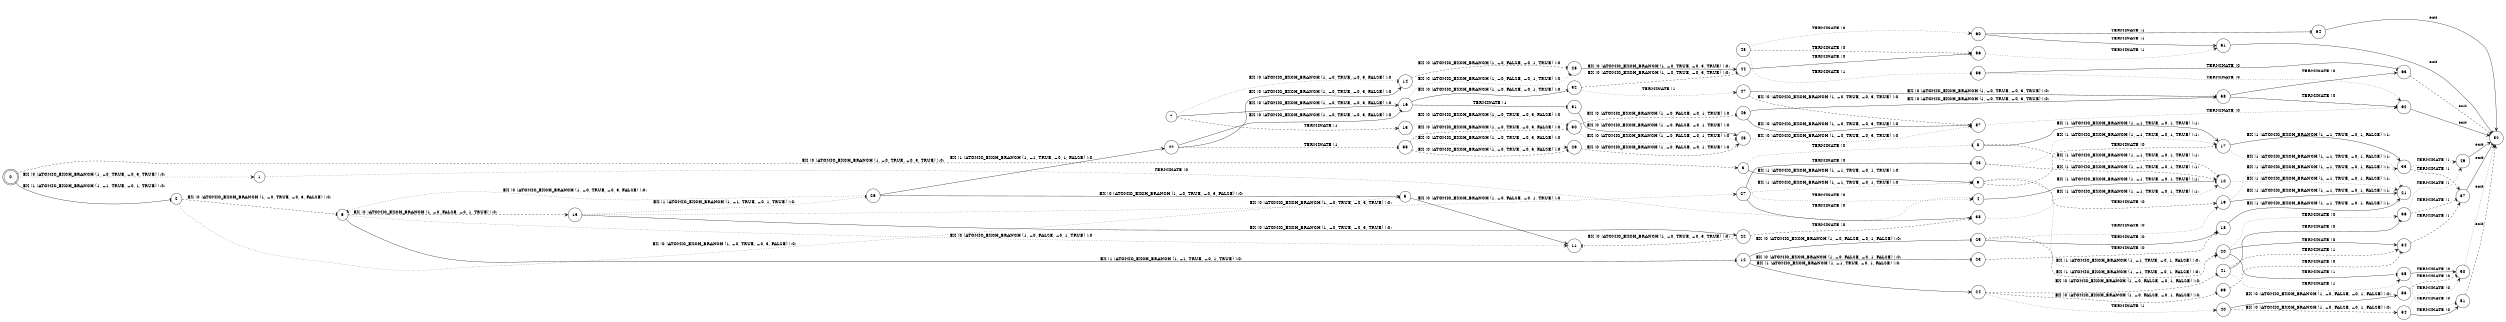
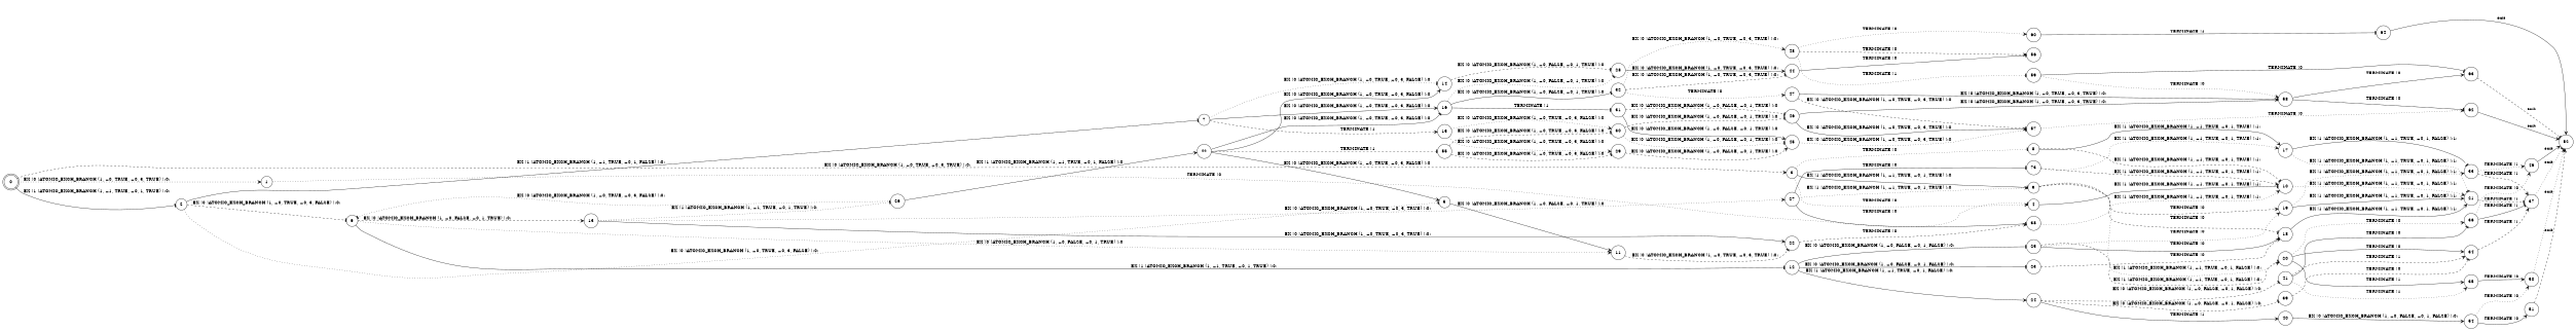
  digraph {
    rankdir=LR
    node [shape=circle]
    edge [arrowhead=vee style=solid]
    0 [peripheries=2]
    1
    2
    3
    4
    5
    6
    7
    8
    9
    10
    11
    12
    13
    14
    15
    16
    17
    18
    19
    20
    21
    22
    23
    24
    25
    26
    27
    28
    29
    30
    31
    32
    33
    34
    35
    36
    37
    38
    39
    40
    41
    42
-   43
+   43 [label=73]
    44
    45
    46
    47
    48
    49
    50
    51
    52
-   53
    54
    55
    56
    57
    58
    59
    60
-   61
    62
    63
    64
    0 -> 1 [label="EX !0 !ATOMIC_EXCH_BRANCH (1, +0, TRUE, +0, 3, TRUE) !:0:" style=dotted]
    0 -> 2 [arrowhead=tee label="EX !1 !ATOMIC_EXCH_BRANCH (1, +1, TRUE, +0, 1, TRUE) !:0:"]
    0 -> 3 [label="EX !0 !ATOMIC_EXCH_BRANCH (1, +0, TRUE, +0, 3, TRUE) !:0:" style=dashed]
    1 -> 4 [arrowhead=tee label="TERMINATE !0" style=dotted]
    2 -> 5 [arrowhead=tee label="EX !0 !ATOMIC_EXCH_BRANCH (1, +0, TRUE, +0, 3, FALSE) !:0:" style=dotted]
    2 -> 6 [arrowhead=tee label="EX !0 !ATOMIC_EXCH_BRANCH (1, +0, TRUE, +0, 3, FALSE) !:0:" style=dashed]
+   2 -> 7 [arrowhead=tee label="EX !1 !ATOMIC_EXCH_BRANCH (1, +1, TRUE, +0, 1, FALSE) !:0:"]
    3 -> 4 [label="TERMINATE !0" style=dotted]
    3 -> 8 [arrowhead=tee label="TERMINATE !0" style=dotted]
    3 -> 9 [arrowhead=tee label="EX !1 !ATOMIC_EXCH_BRANCH (1, +1, TRUE, +0, 1, TRUE) !:0:"]
    4 -> 10 [arrowhead=tee label="EX !1 !ATOMIC_EXCH_BRANCH (1, +1, TRUE, +0, 1, TRUE) !:1:"]
    5 -> 11 [label="EX !0 !ATOMIC_EXCH_BRANCH (1, +0, FALSE, +0, 1, TRUE) !:0:"]
    6 -> 11 [label="EX !0 !ATOMIC_EXCH_BRANCH (1, +0, FALSE, +0, 1, TRUE) !:0:" style=dotted]
    6 -> 12 [arrowhead=tee label="EX !1 !ATOMIC_EXCH_BRANCH (1, +1, TRUE, +0, 1, TRUE) !:0:"]
    6 -> 13 [label="EX !0 !ATOMIC_EXCH_BRANCH (1, +0, FALSE, +0, 1, TRUE) !:0:" style=dashed]
    7 -> 14 [arrowhead=tee label="EX !0 !ATOMIC_EXCH_BRANCH (1, +0, TRUE, +0, 3, FALSE) !:0:" style=dotted]
    7 -> 15 [label="TERMINATE !1" style=dashed]
    7 -> 16 [label="EX !0 !ATOMIC_EXCH_BRANCH (1, +0, TRUE, +0, 3, FALSE) !:0:"]
    8 -> 10 [arrowhead=tee label="EX !1 !ATOMIC_EXCH_BRANCH (1, +1, TRUE, +0, 1, TRUE) !:1:" style=dashed]
    8 -> 17 [label="EX !1 !ATOMIC_EXCH_BRANCH (1, +1, TRUE, +0, 1, TRUE) !:1:"]
-   9 -> 17 [arrowhead=tee label="TERMINATE !0" style=dashed]
+   9 -> 18 [arrowhead=tee label="TERMINATE !0" style=dashed]
    9 -> 19 [label="TERMINATE !0" style=dashed]
    9 -> 20 [label="EX !1 !ATOMIC_EXCH_BRANCH (1, +1, TRUE, +0, 1, FALSE) !:0:" style=dotted]
    10 -> 21 [label="EX !1 !ATOMIC_EXCH_BRANCH (1, +1, TRUE, +0, 1, FALSE) !:1:" style=dotted]
-   22 -> 11 [arrowhead=tee label="EX !0 !ATOMIC_EXCH_BRANCH (1, +0, TRUE, +0, 3, TRUE) !:0:" style=dashed]
+   11 -> 22 [arrowhead=tee label="EX !0 !ATOMIC_EXCH_BRANCH (1, +0, TRUE, +0, 3, TRUE) !:0:" style=dashed]
    12 -> 23 [arrowhead=tee label="EX !0 !ATOMIC_EXCH_BRANCH (1, +0, FALSE, +0, 1, FALSE) !:0:"]
    12 -> 24 [label="EX !1 !ATOMIC_EXCH_BRANCH (1, +1, TRUE, +0, 1, FALSE) !:0:"]
    12 -> 25 [arrowhead=tee label="EX !0 !ATOMIC_EXCH_BRANCH (1, +0, FALSE, +0, 1, FALSE) !:0:"]
    13 -> 22 [label="EX !0 !ATOMIC_EXCH_BRANCH (1, +0, TRUE, +0, 3, TRUE) !:0:"]
    13 -> 26 [arrowhead=tee label="EX !1 !ATOMIC_EXCH_BRANCH (1, +1, TRUE, +0, 1, TRUE) !:0:" style=dotted]
    13 -> 27 [label="EX !0 !ATOMIC_EXCH_BRANCH (1, +0, TRUE, +0, 3, TRUE) !:0:" style=dotted]
    14 -> 28 [arrowhead=tee label="EX !0 !ATOMIC_EXCH_BRANCH (1, +0, FALSE, +0, 1, TRUE) !:0:" style=dashed]
    15 -> 29 [label="EX !0 !ATOMIC_EXCH_BRANCH (1, +0, TRUE, +0, 3, FALSE) !:0:" style=dotted]
-   15 -> 30 [arrowhead=tee label="EX !0 !ATOMIC_EXCH_BRANCH (1, +0, TRUE, +0, 3, FALSE) !:0:" style=dotted]
+   15 -> 30 [label="EX !0 !ATOMIC_EXCH_BRANCH (1, +0, TRUE, +0, 3, FALSE) !:0:" style=dotted]
    16 -> 28 [arrowhead=tee label="EX !0 !ATOMIC_EXCH_BRANCH (1, +0, FALSE, +0, 1, TRUE) !:0:" style=dotted]
    16 -> 31 [arrowhead=tee label="TERMINATE !1"]
    16 -> 32 [arrowhead=tee label="EX !0 !ATOMIC_EXCH_BRANCH (1, +0, FALSE, +0, 1, TRUE) !:0:"]
    17 -> 21 [arrowhead=tee label="EX !1 !ATOMIC_EXCH_BRANCH (1, +1, TRUE, +0, 1, FALSE) !:1:" style=dotted]
-   17 -> 33 [label="EX !1 !ATOMIC_EXCH_BRANCH (1, +1, TRUE, +0, 1, FALSE) !:1:"]
+   17 -> 33 [arrowhead=tee label="EX !1 !ATOMIC_EXCH_BRANCH (1, +1, TRUE, +0, 1, FALSE) !:1:"]
    18 -> 21 [label="EX !1 !ATOMIC_EXCH_BRANCH (1, +1, TRUE, +0, 1, FALSE) !:1:"]
    19 -> 21 [label="EX !1 !ATOMIC_EXCH_BRANCH (1, +1, TRUE, +0, 1, FALSE) !:1:"]
    19 -> 33 [label="EX !1 !ATOMIC_EXCH_BRANCH (1, +1, TRUE, +0, 1, FALSE) !:1:" style=dotted]
    20 -> 34 [label="TERMINATE !0"]
-   20 -> 35 [arrowhead=tee label="TERMINATE !1"]
+   20 -> 35 [label="TERMINATE !1"]
    20 -> 36 [label="TERMINATE !0" style=dotted]
+   21 -> 37 [arrowhead=tee label="TERMINATE !1" style=dashed]
    22 -> 38 [label="TERMINATE !0" style=dashed]
    23 -> 18 [label="TERMINATE !0" style=dashed]
    24 -> 39 [arrowhead=tee label="EX !0 !ATOMIC_EXCH_BRANCH (1, +0, FALSE, +0, 1, FALSE) !:0:" style=dashed]
-   24 -> 40 [label="TERMINATE !1" style=dotted]
+   24 -> 40 [label="TERMINATE !1"]
    24 -> 41 [arrowhead=tee label="EX !0 !ATOMIC_EXCH_BRANCH (1, +0, FALSE, +0, 1, FALSE) !:0:" style=dashed]
    25 -> 18 [arrowhead=tee label="TERMINATE !0"]
    25 -> 19 [label="TERMINATE !0" style=dotted]
    25 -> 20 [arrowhead=tee label="EX !1 !ATOMIC_EXCH_BRANCH (1, +1, TRUE, +0, 1, FALSE) !:0:" style=dashed]
-   26 -> 5 [label="EX !0 !ATOMIC_EXCH_BRANCH (1, +0, TRUE, +0, 3, FALSE) !:0:"]
+   42 -> 5 [label="EX !0 !ATOMIC_EXCH_BRANCH (1, +0, TRUE, +0, 3, FALSE) !:0:"]
    26 -> 6 [arrowhead=tee label="EX !0 !ATOMIC_EXCH_BRANCH (1, +0, TRUE, +0, 3, FALSE) !:0:" style=dotted]
    26 -> 42 [label="EX !1 !ATOMIC_EXCH_BRANCH (1, +1, TRUE, +0, 1, FALSE) !:0:"]
    27 -> 9 [label="EX !1 !ATOMIC_EXCH_BRANCH (1, +1, TRUE, +0, 1, TRUE) !:0:" style=dotted]
    27 -> 38 [arrowhead=tee label="TERMINATE !0"]
    27 -> 43 [arrowhead=tee label="TERMINATE !0"]
    28 -> 44 [label="EX !0 !ATOMIC_EXCH_BRANCH (1, +0, TRUE, +0, 3, TRUE) !:0:"]
    29 -> 45 [label="EX !0 !ATOMIC_EXCH_BRANCH (1, +0, FALSE, +0, 1, TRUE) !:0:" style=dashed]
    30 -> 45 [arrowhead=tee label="EX !0 !ATOMIC_EXCH_BRANCH (1, +0, FALSE, +0, 1, TRUE) !:0:" style=dotted]
    30 -> 46 [arrowhead=tee label="EX !0 !ATOMIC_EXCH_BRANCH (1, +0, FALSE, +0, 1, TRUE) !:0:" style=dashed]
    31 -> 45 [label="EX !0 !ATOMIC_EXCH_BRANCH (1, +0, FALSE, +0, 1, TRUE) !:0:"]
+   31 -> 46 [arrowhead=tee label="EX !0 !ATOMIC_EXCH_BRANCH (1, +0, FALSE, +0, 1, TRUE) !:0:" style=dashed]
    32 -> 44 [arrowhead=tee label="EX !0 !ATOMIC_EXCH_BRANCH (1, +0, TRUE, +0, 3, TRUE) !:0:" style=dashed]
-   32 -> 47 [label="TERMINATE !1" style=dotted]
+   32 -> 47 [label="TERMINATE !0" style=dotted]
+   32 -> 48 [label="EX !0 !ATOMIC_EXCH_BRANCH (1, +0, TRUE, +0, 3, TRUE) !:0:" style=dotted]
    33 -> 37 [label="TERMINATE !1" style=dashed]
    33 -> 49 [label="TERMINATE !1" style=dotted]
    34 -> 37 [label="TERMINATE !1" style=dashed]
    35 -> 50 [label="TERMINATE !0"]
-   35 -> 51 [arrowhead=tee label="TERMINATE !0" style=dotted]
-   36 -> 37 [arrowhead=tee label="TERMINATE !1" style=dashed]
-   36 -> 49 [label="TERMINATE !1" style=dotted]
-   37 -> 52 [arrowhead=tee label=exit]
+   36 -> 37 [arrowhead=tee label="TERMINATE !1"]
+   36 -> 49 [label="TERMINATE !0" style=dotted]
+   37 -> 52 [arrowhead=tee label=exit style=dotted]
    38 -> 10 [label="EX !1 !ATOMIC_EXCH_BRANCH (1, +1, TRUE, +0, 1, TRUE) !:1:" style=dotted]
    39 -> 34 [arrowhead=tee label="TERMINATE !0" style=dashed]
-   40 -> 53 [label="EX !0 !ATOMIC_EXCH_BRANCH (1, +0, FALSE, +0, 1, FALSE) !:0:"]
-   40 -> 54 [label="EX !0 !ATOMIC_EXCH_BRANCH (1, +0, FALSE, +0, 1, FALSE) !:0:" style=dashed]
+   40 -> 54 [label="EX !0 !ATOMIC_EXCH_BRANCH (1, +0, FALSE, +0, 1, FALSE) !:0:"]
    41 -> 34 [label="TERMINATE !1" style=dashed]
    41 -> 35 [label="TERMINATE !1" style=dotted]
    41 -> 36 [arrowhead=tee label="TERMINATE !0"]
    42 -> 14 [label="EX !0 !ATOMIC_EXCH_BRANCH (1, +0, TRUE, +0, 3, FALSE) !:0:"]
    42 -> 16 [arrowhead=tee label="EX !0 !ATOMIC_EXCH_BRANCH (1, +0, TRUE, +0, 3, FALSE) !:0:"]
    42 -> 55 [arrowhead=tee label="TERMINATE !1" style=dashed]
    43 -> 10 [label="EX !1 !ATOMIC_EXCH_BRANCH (1, +1, TRUE, +0, 1, TRUE) !:1:" style=dashed]
    43 -> 17 [label="EX !1 !ATOMIC_EXCH_BRANCH (1, +1, TRUE, +0, 1, TRUE) !:1:" style=dotted]
    44 -> 56 [arrowhead=tee label="TERMINATE !0"]
    45 -> 57 [arrowhead=tee label="EX !0 !ATOMIC_EXCH_BRANCH (1, +0, TRUE, +0, 3, TRUE) !:0:" style=dotted]
    46 -> 57 [label="EX !0 !ATOMIC_EXCH_BRANCH (1, +0, TRUE, +0, 3, TRUE) !:0:"]
    46 -> 58 [label="EX !0 !ATOMIC_EXCH_BRANCH (1, +0, TRUE, +0, 3, TRUE) !:0:"]
    47 -> 57 [arrowhead=tee label="EX !0 !ATOMIC_EXCH_BRANCH (1, +0, TRUE, +0, 3, TRUE) !:0:" style=dashed]
    47 -> 58 [arrowhead=tee label="EX !0 !ATOMIC_EXCH_BRANCH (1, +0, TRUE, +0, 3, TRUE) !:0:"]
    48 -> 56 [label="TERMINATE !0" style=dashed]
    48 -> 59 [arrowhead=tee label="TERMINATE !1" style=dotted]
    48 -> 60 [label="TERMINATE !0" style=dotted]
    49 -> 52 [label=exit]
    50 -> 52 [label=exit style=dotted]
    51 -> 52 [label=exit style=dashed]
-   53 -> 50 [arrowhead=tee label="TERMINATE !0" style=dashed]
    54 -> 50 [label="TERMINATE !0" style=dotted]
    54 -> 51 [label="TERMINATE !0"]
    55 -> 29 [arrowhead=tee label="EX !0 !ATOMIC_EXCH_BRANCH (1, +0, TRUE, +0, 3, FALSE) !:0:" style=dashed]
    55 -> 30 [arrowhead=tee label="EX !0 !ATOMIC_EXCH_BRANCH (1, +0, TRUE, +0, 3, FALSE) !:0:" style=dashed]
-   56 -> 61 [label="TERMINATE !1" style=dotted]
    57 -> 62 [label="TERMINATE !0" style=dotted]
    58 -> 62 [arrowhead=tee label="TERMINATE !0"]
    58 -> 63 [label="TERMINATE !0"]
-   59 -> 62 [label="TERMINATE !0" style=dotted]
+   59 -> 58 [label="TERMINATE !0" style=dotted]
    59 -> 63 [arrowhead=tee label="TERMINATE !0"]
-   60 -> 61 [label="TERMINATE !1"]
    60 -> 64 [arrowhead=tee label="TERMINATE !1"]
-   61 -> 52 [arrowhead=tee label=exit]
    62 -> 52 [label=exit]
    63 -> 52 [arrowhead=tee label=exit style=dashed]
    64 -> 52 [label=exit]
  }
